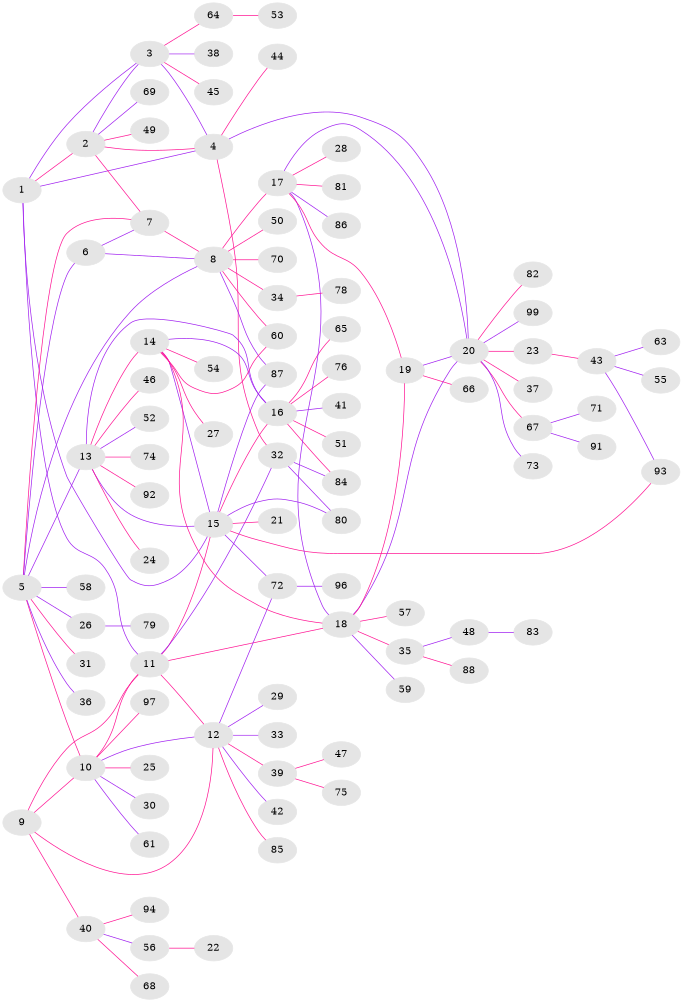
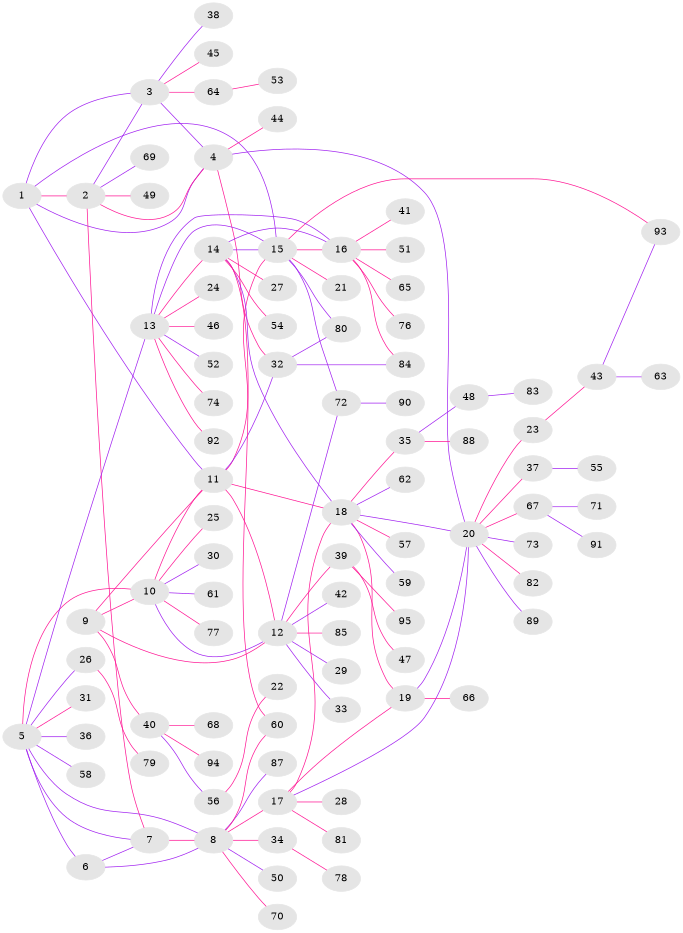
  graph {
    rankdir=LR
    node [color=gray90 style=filled]
    edge [color=deeppink]
    1
    2
    3
    4
    11
    15
    7
    49
    69
    38
    45
    64
    20
    32
    44
    12
    18
    87
    72
    16
    21
    80
    93
    8
    53
    23
    37
    67
    73
    82
-   89 [label=99]
+   89
    84
    5
    6
    10
    13
    26
    31
    36
    58
    17
    34
    50
    60
    70
    25
    30
    61
-   77 [label=97]
+   77
    14
    24
    46
    52
    74
    92
    79
    19
    28
    81
-   86
    78
    9
    40
    29
    33
    39
    42
    85
    56
    68
    94
    35
    57
    59
+   62
    47
-   75
-   90 [label=96]
+   75 [label=95]
+   90
    27
    54
    41
    51
    65
    76
    66
    48
    88
    43
    71
    91
    55
    63
    83
    22
    1 -- 2
    1 -- 3 [color=purple]
    1 -- 4 [color=purple]
    1 -- 11 [color=purple]
    1 -- 15 [color=purple]
    2 -- 3 [color=purple]
    2 -- 4
    2 -- 7
    2 -- 49
    2 -- 69 [color=purple]
    3 -- 4 [color=purple]
    3 -- 38 [color=purple]
    3 -- 45
    3 -- 64
    4 -- 20 [color=purple]
    4 -- 32
    4 -- 44
    11 -- 15
    11 -- 32 [color=purple]
    11 -- 12
    11 -- 18
-   15 -- 87 [color=purple]
    15 -- 72 [color=purple]
    15 -- 16
    15 -- 21
    15 -- 80 [color=purple]
    15 -- 93
    7 -- 8
    64 -- 53
    20 -- 23
    20 -- 37
    20 -- 67
    20 -- 73 [color=purple]
    20 -- 82
    20 -- 89 [color=purple]
    32 -- 80 [color=purple]
    32 -- 84 [color=purple]
    12 -- 72 [color=purple]
    12 -- 29 [color=purple]
    12 -- 33 [color=purple]
    12 -- 39
    12 -- 42 [color=purple]
    12 -- 85
    18 -- 20 [color=purple]
    18 -- 19
    18 -- 35
    18 -- 57
    18 -- 59 [color=purple]
+   18 -- 62 [color=purple]
    72 -- 90 [color=purple]
    16 -- 84
-   16 -- 41 [color=purple]
+   16 -- 41
    16 -- 51
    16 -- 65
    16 -- 76
    8 -- 87 [color=purple]
    8 -- 17
    8 -- 34
-   8 -- 50
+   8 -- 50 [color=purple]
    8 -- 60
    8 -- 70
    23 -- 43
    67 -- 71 [color=purple]
    67 -- 91 [color=purple]
-   5 -- 7
+   5 -- 7 [color=purple]
    5 -- 8 [color=purple]
    5 -- 6 [color=purple]
    5 -- 10
    5 -- 13 [color=purple]
    5 -- 26 [color=purple]
    5 -- 31
    5 -- 36 [color=purple]
    5 -- 58 [color=purple]
    6 -- 7 [color=purple]
    6 -- 8 [color=purple]
    10 -- 11
    10 -- 12 [color=purple]
    10 -- 25
    10 -- 30 [color=purple]
    10 -- 61 [color=purple]
    10 -- 77
    13 -- 15 [color=purple]
    13 -- 16 [color=purple]
    13 -- 14
    13 -- 24
    13 -- 46
    13 -- 52 [color=purple]
    13 -- 74
    13 -- 92
-   26 -- 79 [color=purple]
+   26 -- 79
    17 -- 20 [color=purple]
-   17 -- 18 [color=purple]
+   17 -- 18
    17 -- 19
    17 -- 28
    17 -- 81
-   17 -- 86 [color=purple]
    34 -- 78
    14 -- 15 [color=purple]
-   14 -- 18
+   14 -- 18 [color=purple]
    14 -- 16 [color=purple]
    14 -- 60
    14 -- 27
    14 -- 54
    19 -- 20 [color=purple]
    19 -- 66
    9 -- 11
    9 -- 12
    9 -- 10
    9 -- 40
    40 -- 56 [color=purple]
    40 -- 68
    40 -- 94
    39 -- 47
    39 -- 75
    56 -- 22
    35 -- 48 [color=purple]
    35 -- 88
    48 -- 83 [color=purple]
    43 -- 93 [color=purple]
-   43 -- 55 [color=purple]
+   37 -- 55 [color=purple]
    43 -- 63 [color=purple]
  }
